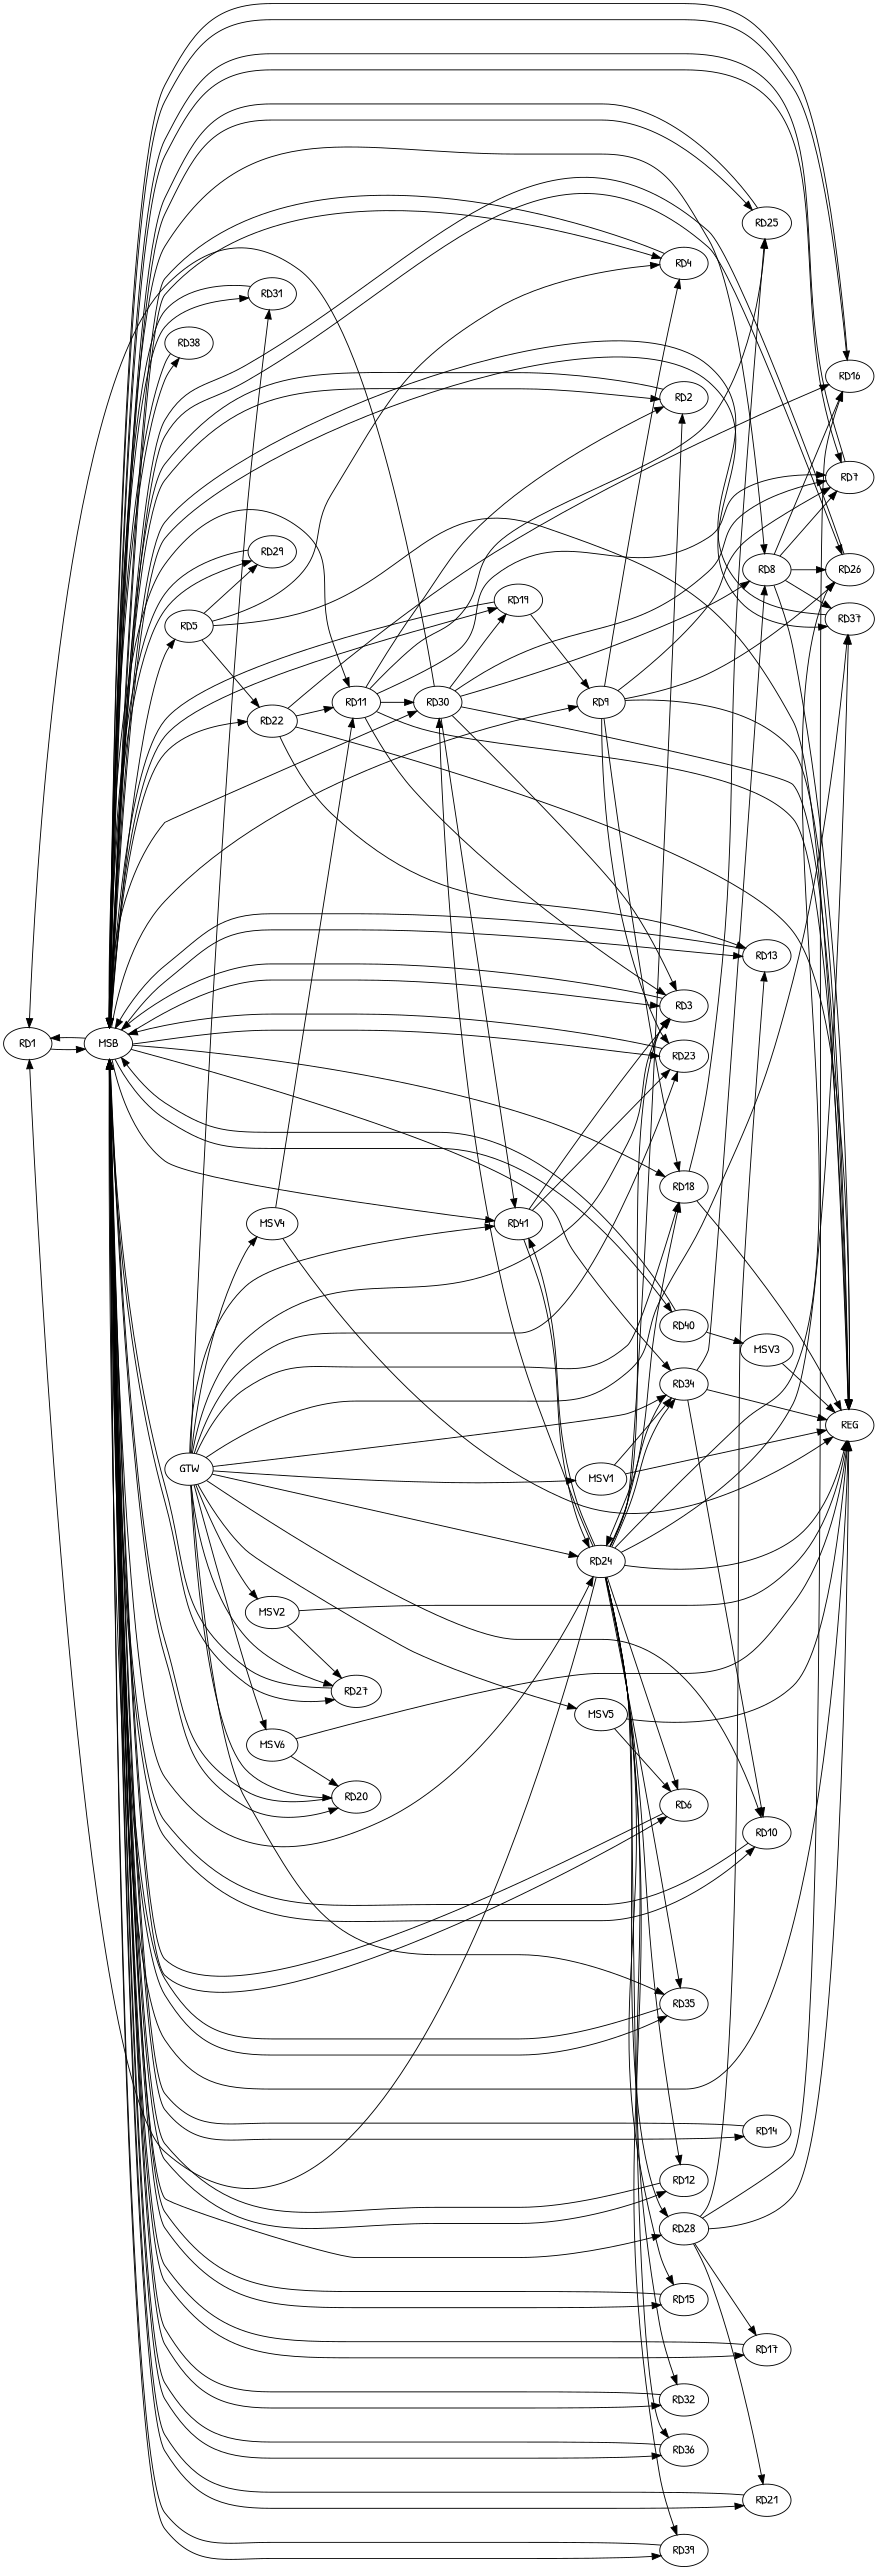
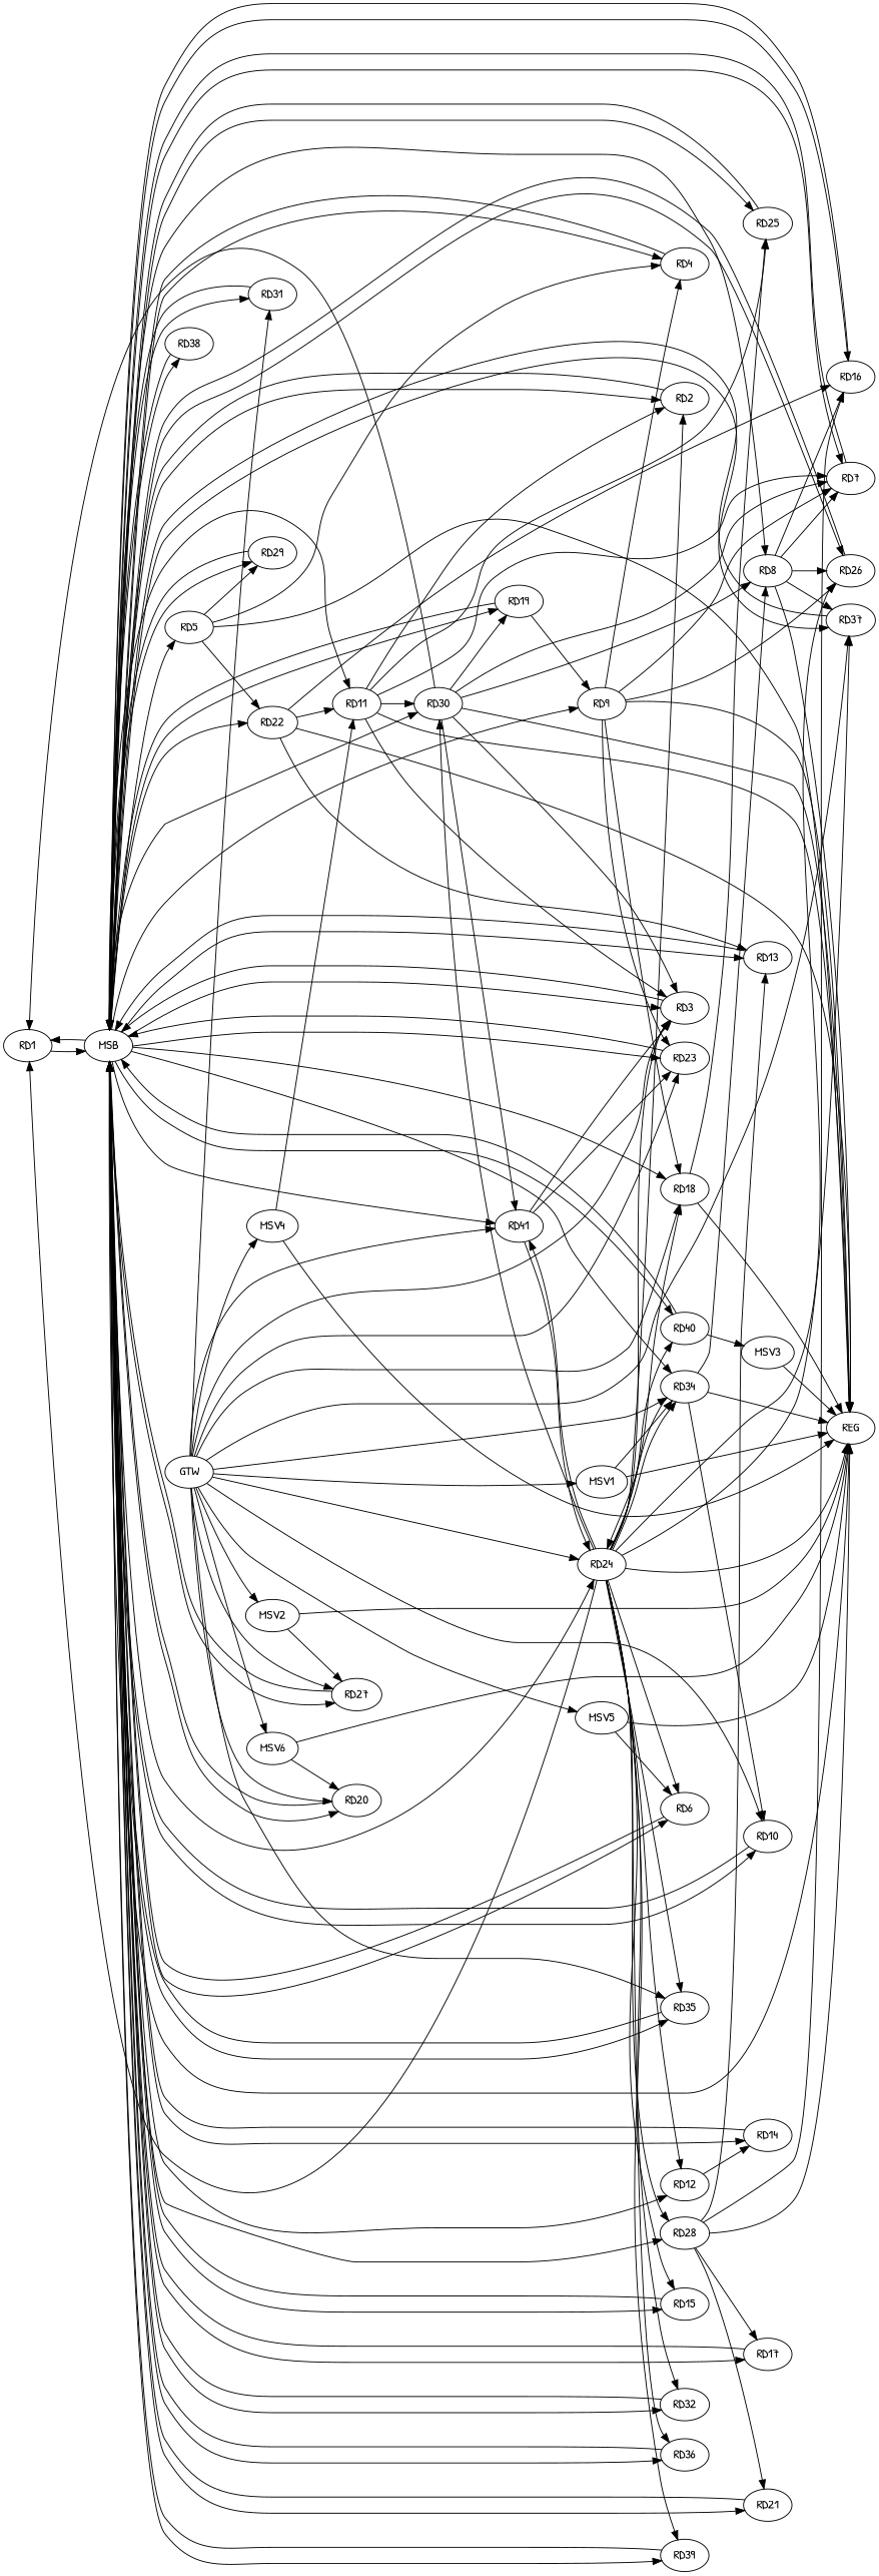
  strict digraph {
    fontname="Patrick Hand"
    rankdir=LR
    node [fontname="Patrick Hand"]
    edge [fontname="Patrick Hand"]
    n1 [label=RD1]
    n2 [label=MSB]
    n3 [label=RD2]
    n4 [label=RD3]
    n5 [label=RD4]
    n6 [label=RD5]
    n7 [label=RD22]
    n8 [label=RD29]
    n9 [label=REG]
    n10 [label=RD6]
    n11 [label=RD7]
    n12 [label=RD8]
    n13 [label=RD16]
    n14 [label=RD26]
    n15 [label=RD37]
    n16 [label=RD9]
    n17 [label=RD18]
    n18 [label=RD23]
    n19 [label=RD10]
    n20 [label=RD11]
    n21 [label=RD25]
    n22 [label=RD30]
    n23 [label=RD12]
    n24 [label=RD13]
    n25 [label=RD14]
    n26 [label=RD15]
    n27 [label=RD17]
    n28 [label=RD19]
    n29 [label=RD20]
    n30 [label=RD21]
    n31 [label=RD24]
    n32 [label=RD28]
    n33 [label=RD32]
    n34 [label=RD34]
    n35 [label=RD35]
    n36 [label=RD36]
    n37 [label=RD39]
    n38 [label=RD40]
    n39 [label=RD41]
    n40 [label=RD27]
    n41 [label=RD31]
    n42 [label=RD38]
    n43 [label=MSV3]
    n44 [label=GTW]
    n45 [label=MSV1]
    n46 [label=MSV2]
    n47 [label=MSV4]
    n48 [label=MSV5]
    n49 [label=MSV6]
    n1 -> n2
    n2 -> n1
    n2 -> n3
    n2 -> n4
    n2 -> n5
    n2 -> n6
    n2 -> n7
    n2 -> n8
    n2 -> n9
    n2 -> n10
    n2 -> n11
    n2 -> n12
    n2 -> n13
    n2 -> n14
    n2 -> n15
    n2 -> n16
    n2 -> n17
    n2 -> n18
    n2 -> n19
    n2 -> n20
    n2 -> n21
    n2 -> n22
    n2 -> n23
    n2 -> n24
    n2 -> n25
    n2 -> n26
    n2 -> n27
    n2 -> n28
    n2 -> n29
    n2 -> n30
    n2 -> n31
    n2 -> n32
    n2 -> n33
    n2 -> n34
    n2 -> n35
    n2 -> n36
    n2 -> n37
    n2 -> n38
    n2 -> n39
    n2 -> n40
    n2 -> n41
    n2 -> n42
    n3 -> n2
    n4 -> n2
    n5 -> n2
    n6 -> n5
    n6 -> n7
    n6 -> n8
    n6 -> n9
    n7 -> n9
    n7 -> n13
    n7 -> n20
    n7 -> n24
    n8 -> n2
    n10 -> n2
    n11 -> n2
    n12 -> n9
    n12 -> n11
    n12 -> n13
    n12 -> n14
    n12 -> n15
    n13 -> n2
    n14 -> n2
    n15 -> n2
    n16 -> n5
    n16 -> n9
    n16 -> n11
    n16 -> n14
    n16 -> n17
    n16 -> n18
    n17 -> n9
    n17 -> n21
    n18 -> n2
    n19 -> n2
    n20 -> n3
    n20 -> n4
    n20 -> n9
    n20 -> n11
    n20 -> n21
    n20 -> n22
    n21 -> n2
    n22 -> n1
    n22 -> n4
    n22 -> n9
    n22 -> n11
    n22 -> n12
    n22 -> n28
    n22 -> n39
-   n23 -> n2
+   n23 -> n25
    n24 -> n2
    n25 -> n2
    n26 -> n2
    n27 -> n2
    n28 -> n2
    n28 -> n16
    n29 -> n2
    n30 -> n2
    n31 -> n1
    n31 -> n3
    n31 -> n4
    n31 -> n9
    n31 -> n10
    n31 -> n14
    n31 -> n15
    n31 -> n17
    n31 -> n22
    n31 -> n23
    n31 -> n26
    n31 -> n32
    n31 -> n33
    n31 -> n34
    n31 -> n35
    n31 -> n36
    n31 -> n37
+   n31 -> n38
    n31 -> n39
    n32 -> n9
    n32 -> n13
    n32 -> n24
    n32 -> n27
    n32 -> n30
    n33 -> n2
    n34 -> n9
    n34 -> n12
    n34 -> n19
    n34 -> n31
    n35 -> n2
    n36 -> n2
    n37 -> n2
    n38 -> n2
    n38 -> n43
    n39 -> n4
    n39 -> n18
    n39 -> n31
    n40 -> n2
    n41 -> n2
    n42 -> n2
    n43 -> n9
    n44 -> n4
    n44 -> n15
    n44 -> n17
    n44 -> n18
    n44 -> n19
    n44 -> n29
    n44 -> n31
    n44 -> n34
    n44 -> n35
    n44 -> n39
    n44 -> n40
    n44 -> n41
    n44 -> n45
    n44 -> n46
    n44 -> n47
    n44 -> n48
    n44 -> n49
    n45 -> n9
    n45 -> n34
    n46 -> n9
    n46 -> n40
    n47 -> n9
    n47 -> n20
    n48 -> n9
    n48 -> n10
    n49 -> n9
    n49 -> n29
  }
